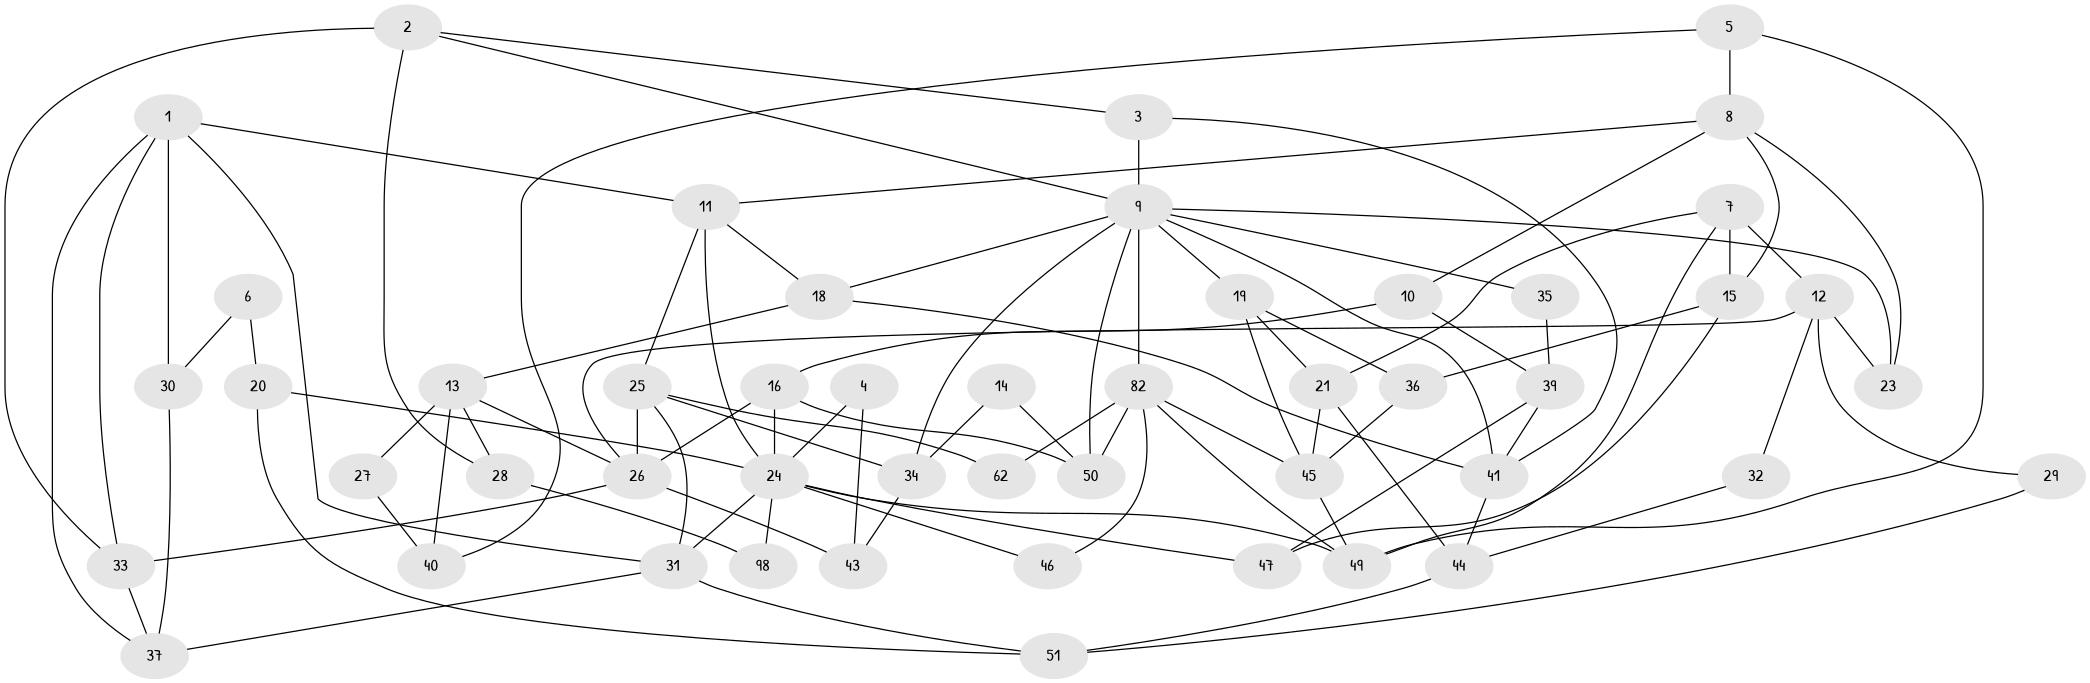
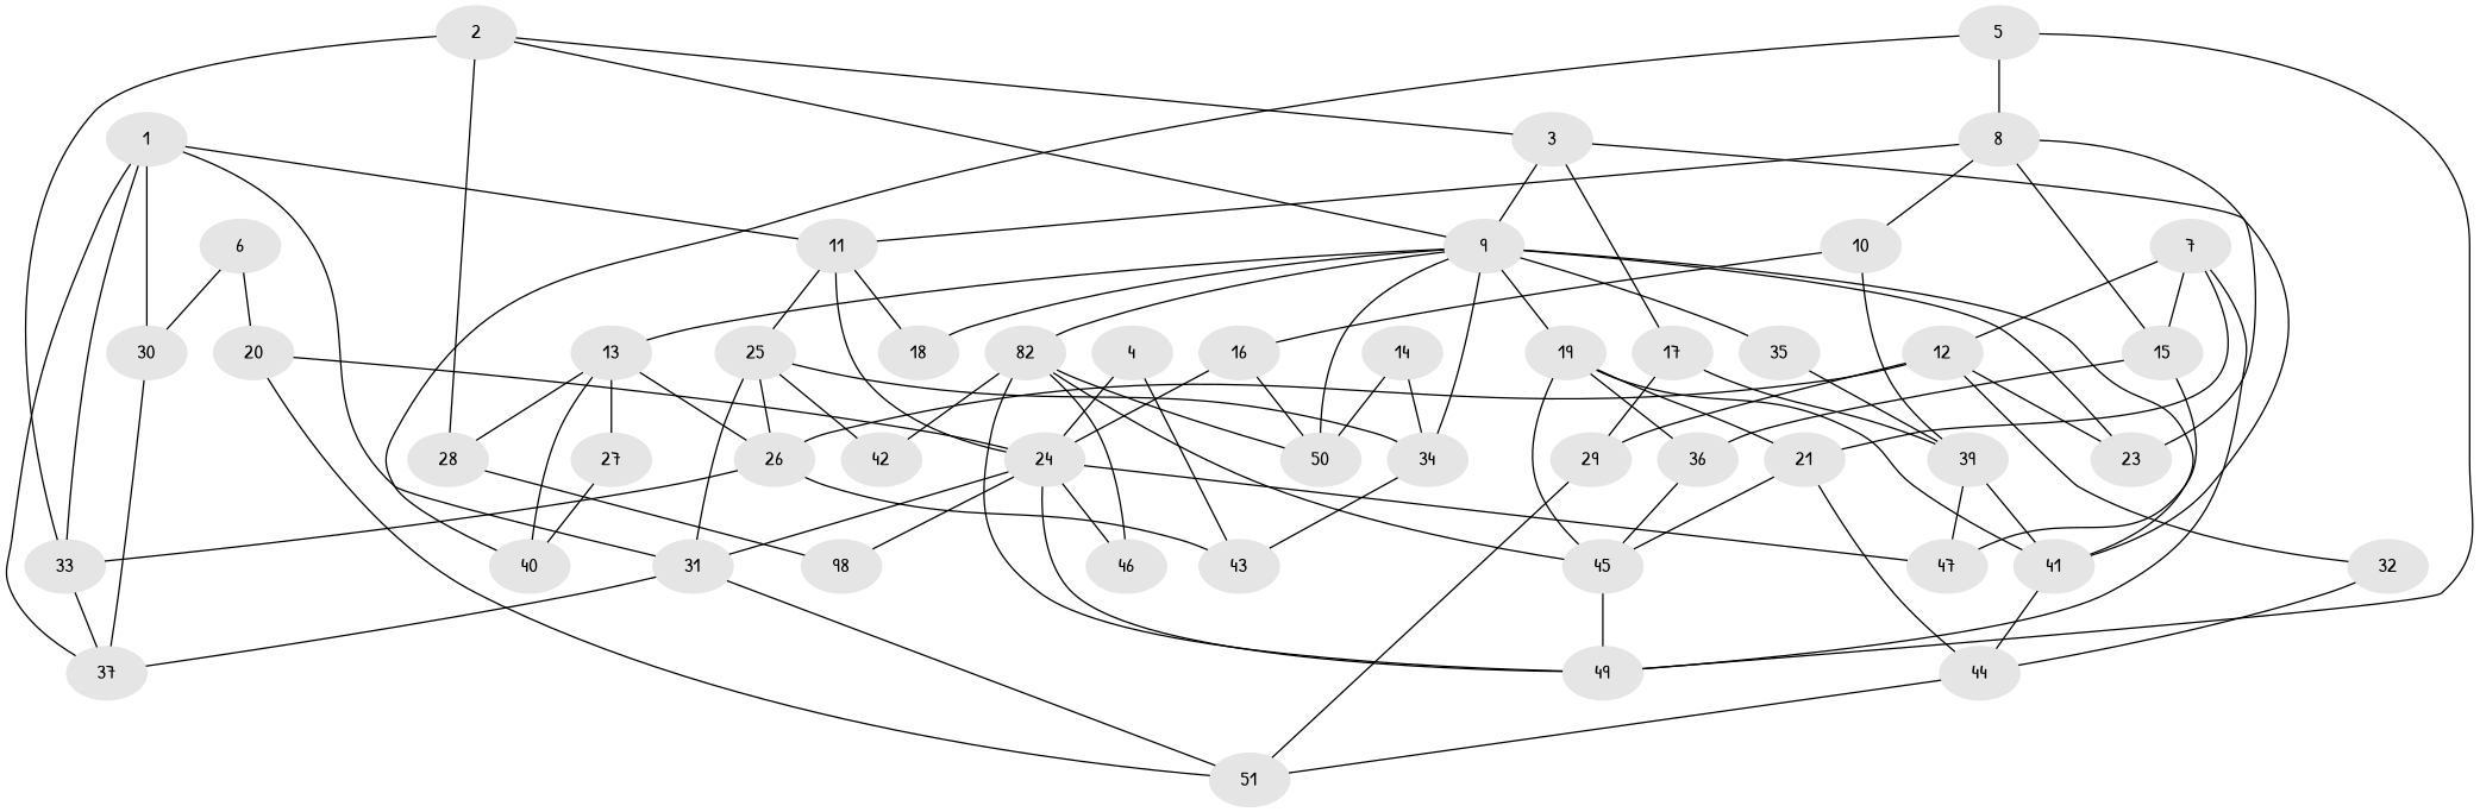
  graph {
    fontname="Patrick Hand"
    node [color=gray90 fontname="Patrick Hand" style=filled]
    edge [fontname="Patrick Hand"]
    1
    11
    30
    31
    33
    37
    24
    18
    25
    51
    2
    3
    9
    28
+   17
    41
    23
    13
    19
    n20 [label=82]
    34
    35
    50
    n24 [label=98]
    39
    29
    44
    4
    43
    49
    47
    46
    5
    8
    40
    15
    10
    6
    20
    7
    12
    21
    26
    32
    36
    45
    16
    27
-   42 [label=62]
+   42
    14
    1 -- 11
    1 -- 30
    1 -- 31
    1 -- 33
    1 -- 37
    11 -- 24
    11 -- 18
    11 -- 25
    30 -- 37
    31 -- 37
    31 -- 51
    33 -- 37
    24 -- 31
    24 -- n24
    24 -- 49
    24 -- 47
    24 -- 46
-   18 -- 41
+   19 -- 41
    25 -- 31
    25 -- 34
    25 -- 26
    25 -- 42
    2 -- 33
    2 -- 3
    2 -- 9
    2 -- 28
    3 -- 9
+   3 -- 17
    3 -- 41
    9 -- 18
    9 -- 41
    9 -- 23
-   18 -- 13
+   9 -- 13
    9 -- 19
    9 -- n20
    9 -- 34
    9 -- 35
    9 -- 50
    28 -- n24
+   17 -- 39
+   17 -- 29
    41 -- 44
    13 -- 28
    13 -- 40
    13 -- 26
    13 -- 27
    19 -- 21
    19 -- 36
    19 -- 45
    n20 -- 50
    n20 -- 49
    n20 -- 46
    n20 -- 45
    n20 -- 42
    34 -- 43
    35 -- 39
    39 -- 41
    39 -- 47
    29 -- 51
    44 -- 51
    4 -- 24
    4 -- 43
    5 -- 49
    5 -- 8
    5 -- 40
    8 -- 11
    8 -- 23
    8 -- 15
    8 -- 10
    15 -- 47
    15 -- 36
    10 -- 39
    10 -- 16
    6 -- 30
    6 -- 20
    20 -- 24
    20 -- 51
    7 -- 49
    7 -- 15
    7 -- 12
    7 -- 21
    12 -- 23
    12 -- 29
    12 -- 26
    12 -- 32
    21 -- 44
    21 -- 45
    26 -- 33
    26 -- 43
    32 -- 44
    36 -- 45
    45 -- 49
    16 -- 24
    16 -- 50
-   16 -- 26
    27 -- 40
    14 -- 34
    14 -- 50
  }
